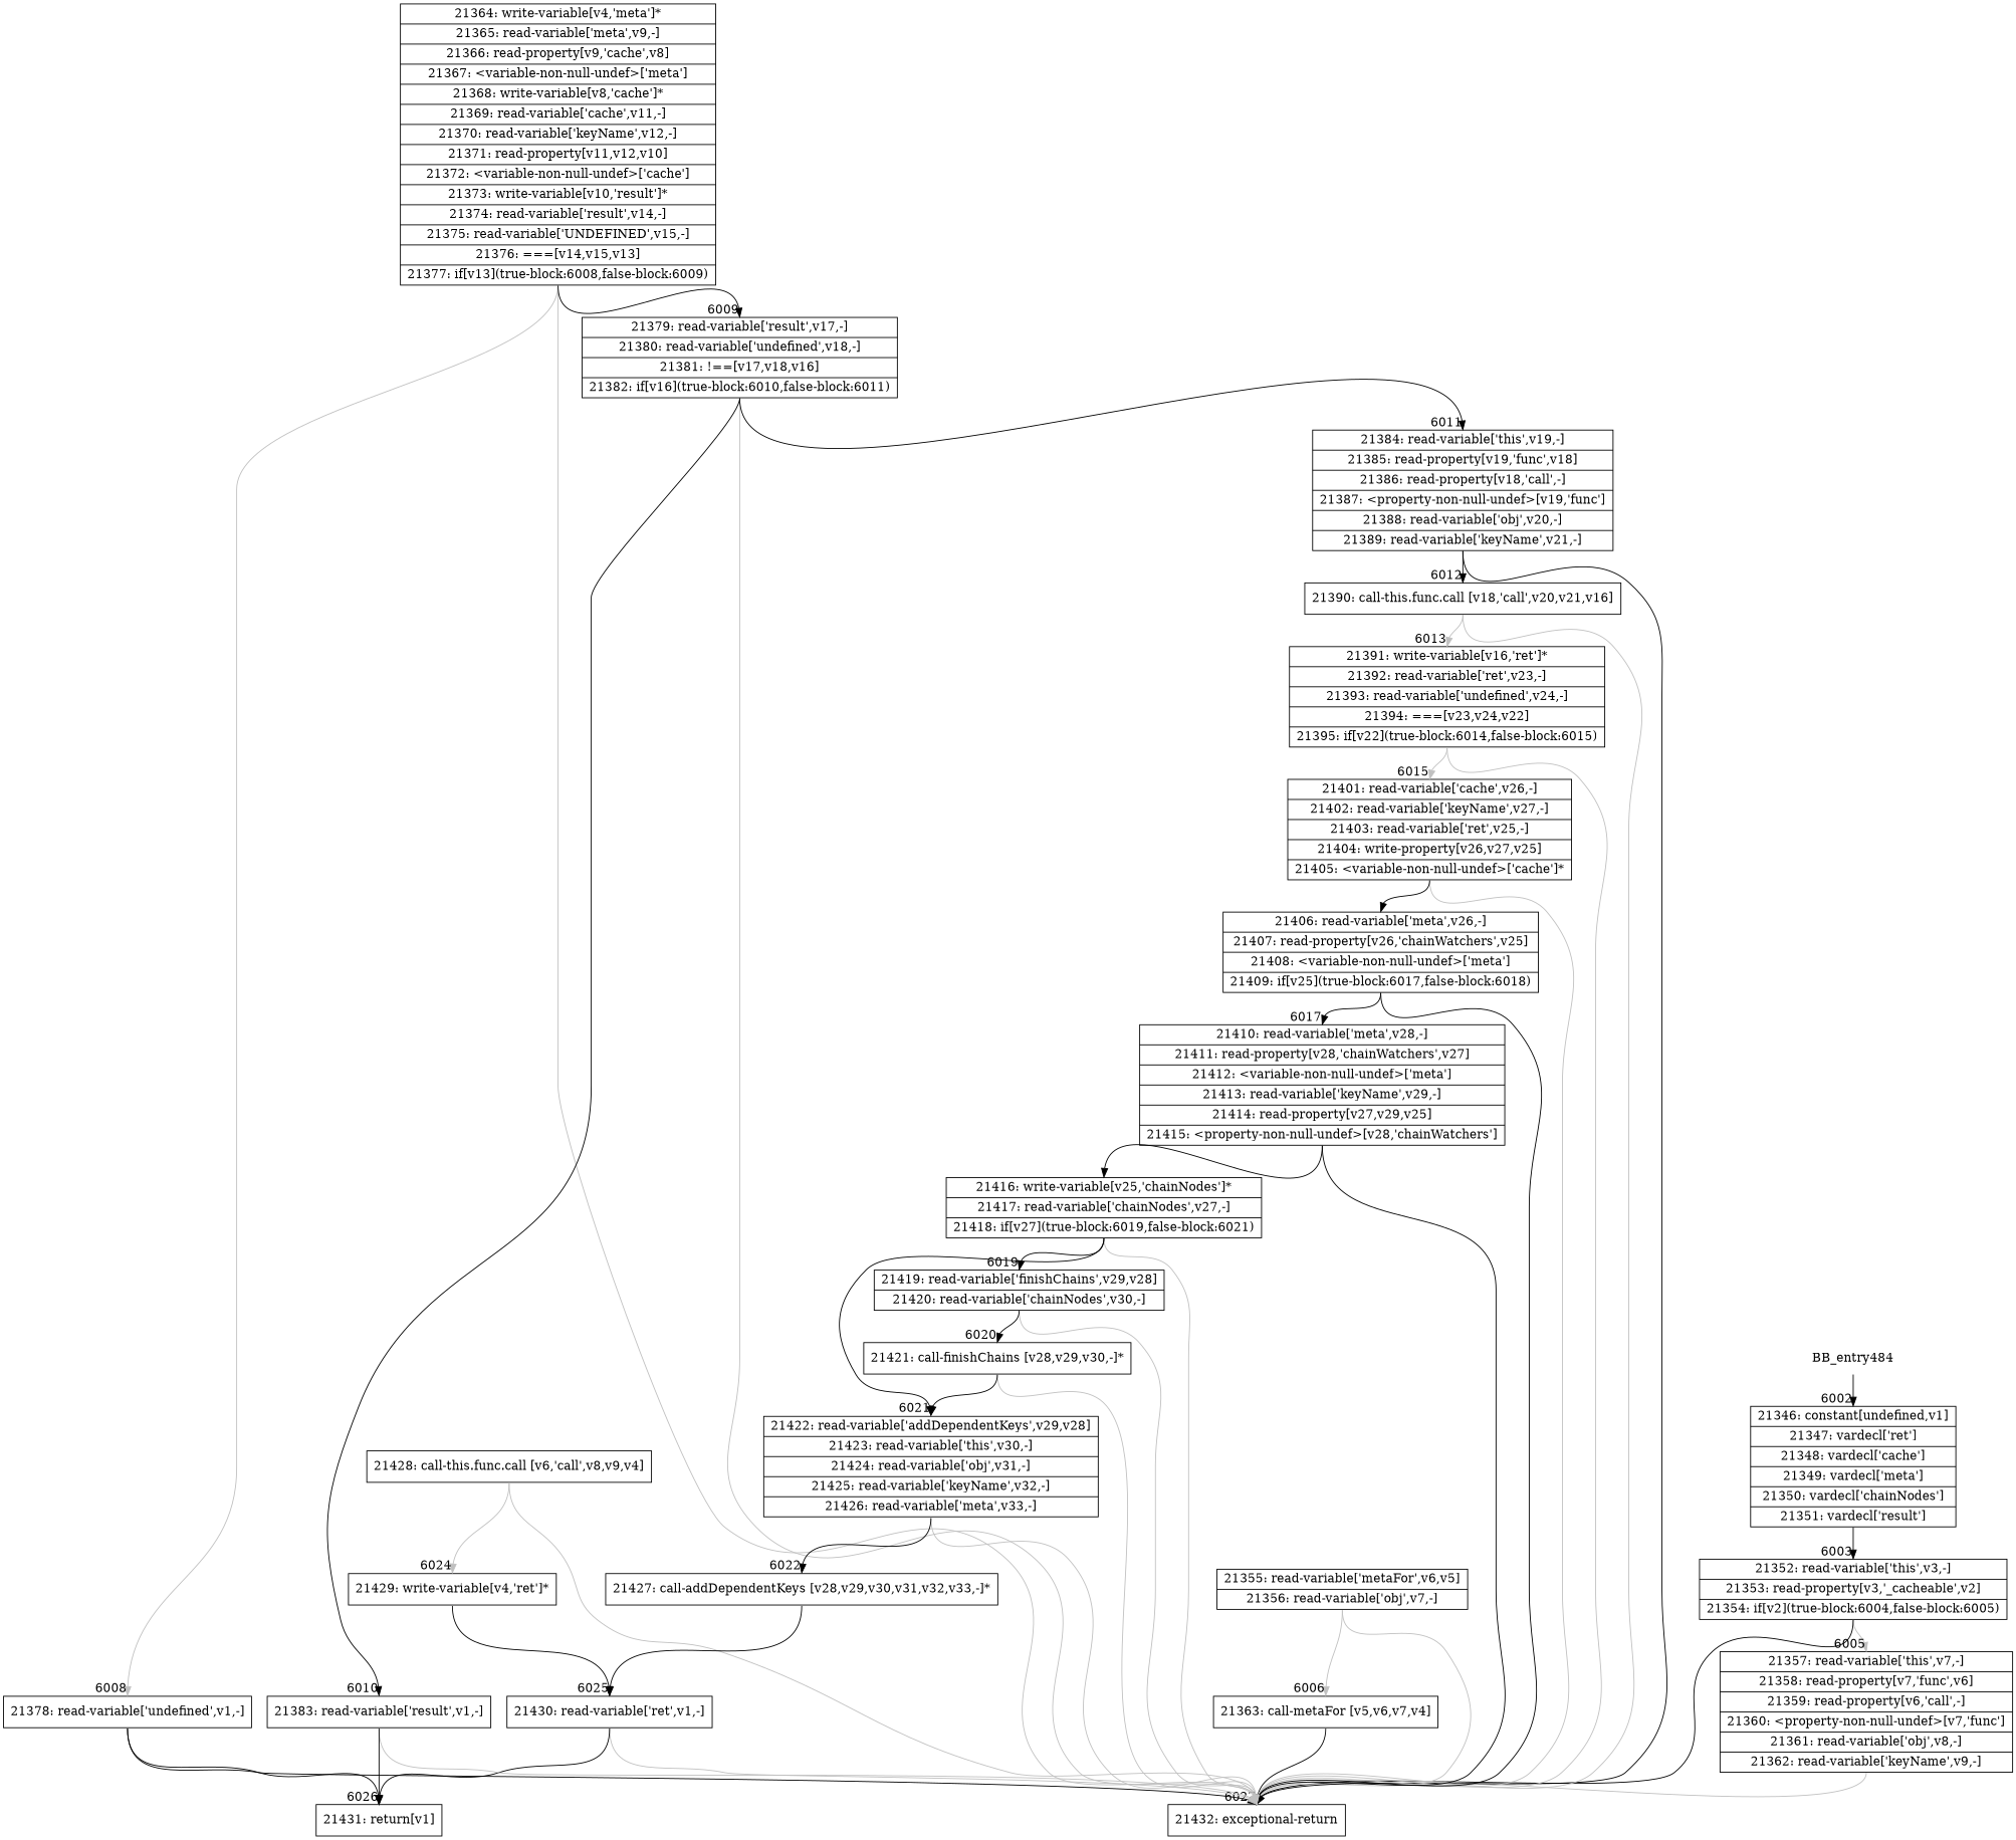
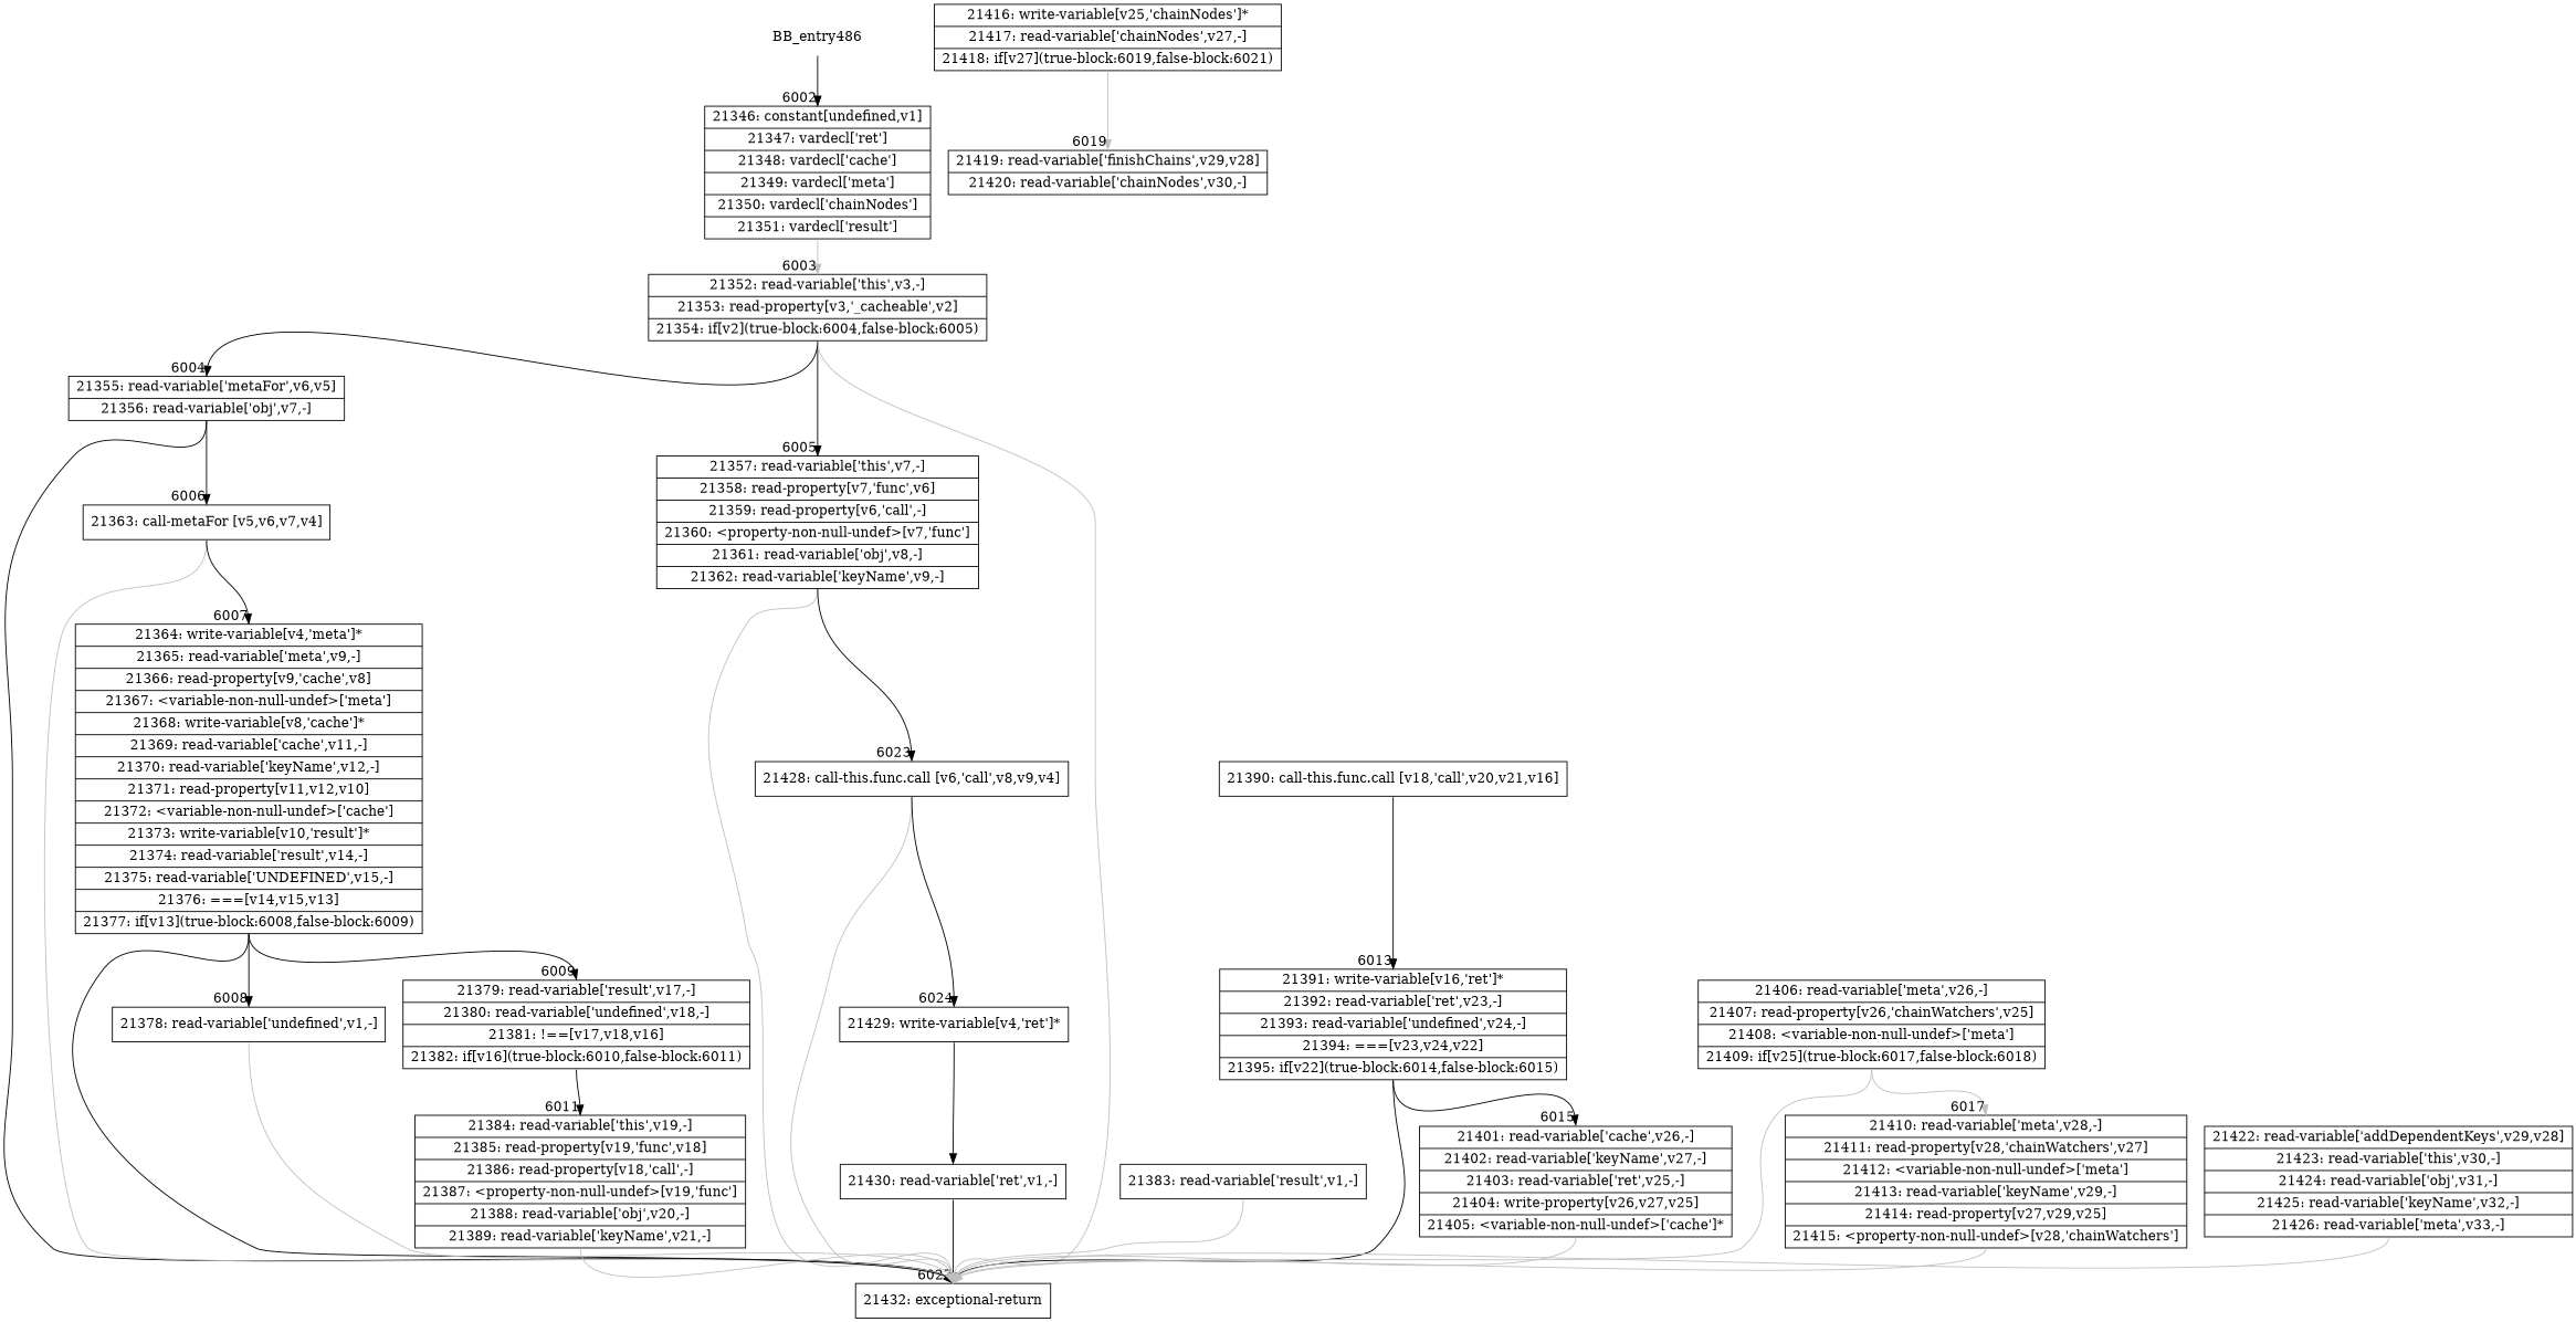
  digraph {
    rankdir=TD
    node [shape=record]
    edge [headport=n tailport=s]
-   BB_entry484 [shape=none]
+   BB_entry484 [shape=none label=BB_entry486]
    n2 [label="{21346: constant[undefined,v1]|21347: vardecl['ret']|21348: vardecl['cache']|21349: vardecl['meta']|21350: vardecl['chainNodes']|21351: vardecl['result']}"]
    n3 [label="{21352: read-variable['this',v3,-]|21353: read-property[v3,'_cacheable',v2]|21354: if[v2](true-block:6004,false-block:6005)}"]
    n4 [label="{21355: read-variable['metaFor',v6,v5]|21356: read-variable['obj',v7,-]}"]
    n5 [label="{21357: read-variable['this',v7,-]|21358: read-property[v7,'func',v6]|21359: read-property[v6,'call',-]|21360: \<property-non-null-undef\>[v7,'func']|21361: read-variable['obj',v8,-]|21362: read-variable['keyName',v9,-]}"]
    n6 [label="{21432: exceptional-return}"]
    n7 [label="{21363: call-metaFor [v5,v6,v7,v4]}"]
    n8 [label="{21428: call-this.func.call [v6,'call',v8,v9,v4]}"]
    n9 [label="{21364: write-variable[v4,'meta']*|21365: read-variable['meta',v9,-]|21366: read-property[v9,'cache',v8]|21367: \<variable-non-null-undef\>['meta']|21368: write-variable[v8,'cache']*|21369: read-variable['cache',v11,-]|21370: read-variable['keyName',v12,-]|21371: read-property[v11,v12,v10]|21372: \<variable-non-null-undef\>['cache']|21373: write-variable[v10,'result']*|21374: read-variable['result',v14,-]|21375: read-variable['UNDEFINED',v15,-]|21376: ===[v14,v15,v13]|21377: if[v13](true-block:6008,false-block:6009)}"]
    n10 [label="{21429: write-variable[v4,'ret']*}"]
    n11 [label="{21378: read-variable['undefined',v1,-]}"]
    n12 [label="{21379: read-variable['result',v17,-]|21380: read-variable['undefined',v18,-]|21381: !==[v17,v18,v16]|21382: if[v16](true-block:6010,false-block:6011)}"]
    n13 [label="{21430: read-variable['ret',v1,-]}"]
-   n14 [label="{21431: return[v1]}"]
    n15 [label="{21383: read-variable['result',v1,-]}"]
    n16 [label="{21384: read-variable['this',v19,-]|21385: read-property[v19,'func',v18]|21386: read-property[v18,'call',-]|21387: \<property-non-null-undef\>[v19,'func']|21388: read-variable['obj',v20,-]|21389: read-variable['keyName',v21,-]}"]
    n17 [label="{21390: call-this.func.call [v18,'call',v20,v21,v16]}"]
    n18 [label="{21391: write-variable[v16,'ret']*|21392: read-variable['ret',v23,-]|21393: read-variable['undefined',v24,-]|21394: ===[v23,v24,v22]|21395: if[v22](true-block:6014,false-block:6015)}"]
    n19 [label="{21401: read-variable['cache',v26,-]|21402: read-variable['keyName',v27,-]|21403: read-variable['ret',v25,-]|21404: write-property[v26,v27,v25]|21405: \<variable-non-null-undef\>['cache']*}"]
    n20 [label="{21406: read-variable['meta',v26,-]|21407: read-property[v26,'chainWatchers',v25]|21408: \<variable-non-null-undef\>['meta']|21409: if[v25](true-block:6017,false-block:6018)}"]
    n21 [label="{21410: read-variable['meta',v28,-]|21411: read-property[v28,'chainWatchers',v27]|21412: \<variable-non-null-undef\>['meta']|21413: read-variable['keyName',v29,-]|21414: read-property[v27,v29,v25]|21415: \<property-non-null-undef\>[v28,'chainWatchers']}"]
    n22 [label="{21416: write-variable[v25,'chainNodes']*|21417: read-variable['chainNodes',v27,-]|21418: if[v27](true-block:6019,false-block:6021)}"]
    n23 [label="{21419: read-variable['finishChains',v29,v28]|21420: read-variable['chainNodes',v30,-]}"]
    n24 [label="{21422: read-variable['addDependentKeys',v29,v28]|21423: read-variable['this',v30,-]|21424: read-variable['obj',v31,-]|21425: read-variable['keyName',v32,-]|21426: read-variable['meta',v33,-]}"]
-   n25 [label="{21421: call-finishChains [v28,v29,v30,-]*}"]
-   n26 [label="{21427: call-addDependentKeys [v28,v29,v30,v31,v32,v33,-]*}"]
    BB_entry484 -> n2 [headlabel="    6002"]
-   n2 -> n3 [headlabel="      6003"]
-   n3 -> n5 [headlabel="      6005" color=gray]
-   n3 -> n6 [color=black headlabel="      6027"]
-   n4 -> n6 [color=gray]
-   n4 -> n7 [headlabel="      6006" color=gray]
+   n2 -> n3 [headlabel="      6003" color=gray]
+   n3 -> n4 [headlabel="      6004"]
+   n3 -> n5 [headlabel="      6005"]
+   n3 -> n6 [color=gray headlabel="      6027"]
+   n4 -> n6 [color=black]
+   n4 -> n7 [headlabel="      6006"]
    n5 -> n6 [color=gray]
-   n7 -> n6 [color=black]
+   n5 -> n8 [headlabel="      6023"]
+   n7 -> n6 [color=gray]
+   n7 -> n9 [headlabel="      6007"]
    n8 -> n6 [color=gray]
-   n8 -> n10 [headlabel="      6024" color=gray]
-   n9 -> n6 [color=gray]
-   n9 -> n11 [headlabel="      6008" color=gray]
+   n8 -> n10 [headlabel="      6024"]
+   n9 -> n6 [color=black]
+   n9 -> n11 [headlabel="      6008"]
    n9 -> n12 [headlabel="      6009"]
    n10 -> n13
-   n11 -> n6 [color=black]
-   n11 -> n14 [headlabel="      6026"]
-   n12 -> n6 [color=gray]
-   n12 -> n15 [headlabel="      6010"]
+   n11 -> n6 [color=gray]
    n12 -> n16 [headlabel="      6011"]
-   n13 -> n6 [color=gray]
-   n13 -> n14
+   n13 -> n6 [color=black]
    n15 -> n6 [color=gray]
-   n15 -> n14
-   n16 -> n6 [color=black]
-   n16 -> n17 [headlabel="      6012"]
-   n17 -> n6 [color=gray]
-   n17 -> n18 [headlabel="      6013" color=gray]
-   n18 -> n6 [color=gray]
-   n18 -> n19 [headlabel="      6015" color=gray]
+   n16 -> n6 [color=gray]
+   n17 -> n18 [headlabel="      6013"]
+   n18 -> n6 [color=black]
+   n18 -> n19 [headlabel="      6015"]
    n19 -> n6 [color=gray]
-   n19 -> n20
-   n20 -> n6 [color=black]
-   n20 -> n21 [headlabel="      6017"]
-   n21 -> n6 [color=black]
-   n21 -> n22
-   n22 -> n6 [color=gray]
-   n22 -> n23 [headlabel="      6019"]
-   n22 -> n24 [headlabel="      6021"]
-   n23 -> n6 [color=gray]
-   n23 -> n25 [headlabel="      6020"]
+   n20 -> n6 [color=gray]
+   n20 -> n21 [headlabel="      6017" color=gray]
+   n21 -> n6 [color=gray]
+   n22 -> n23 [headlabel="      6019" color=gray]
    n24 -> n6 [color=gray]
-   n24 -> n26 [headlabel="      6022"]
-   n25 -> n6 [color=gray]
-   n25 -> n24
-   n26 -> n13 [headlabel="      6025"]
  }
